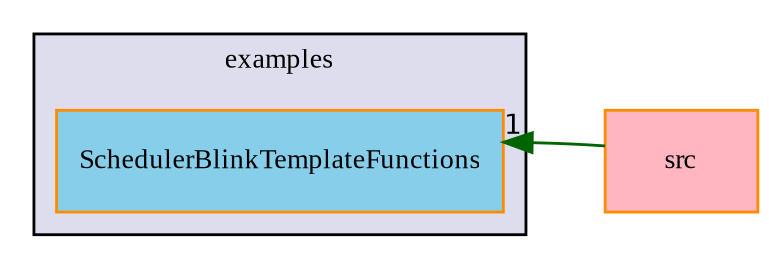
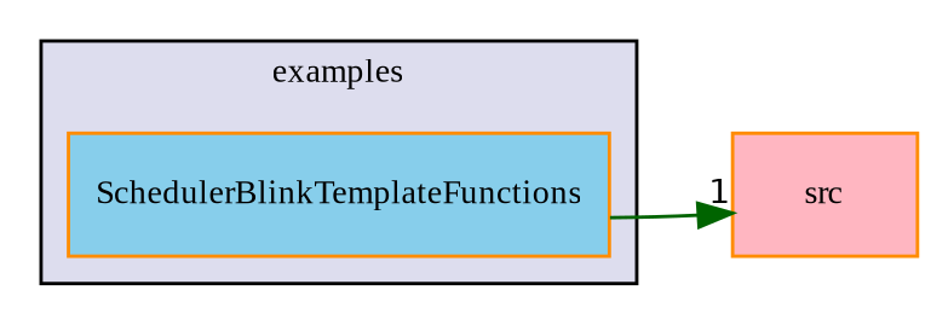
  digraph {
    compound=true
    rankdir=LR
    fontname="Liberation Serif"
    node [fontname="Liberation Serif" fontsize=10 shape=box style=filled color=darkorange]
    n1 [fillcolor=skyblue label=SchedulerBlinkTemplateFunctions pencolor=black]
    n2 [fillcolor=lightpink label=src]
    subgraph cluster_1 {
      bgcolor="#ddddee"
      fontsize=10
      label=examples
      pencolor=black
      n1
    }
-   n2 -> n1 [headlabel=1 labeldistance=1.5 labelfontname=Helvetica labelfontsize=10 color=darkgreen fontname="Liberation Serif"]
+   n1 -> n2 [headlabel=1 labeldistance=1.5 labelfontname=Helvetica labelfontsize=10 color=darkgreen fontname="Liberation Serif"]
  }
